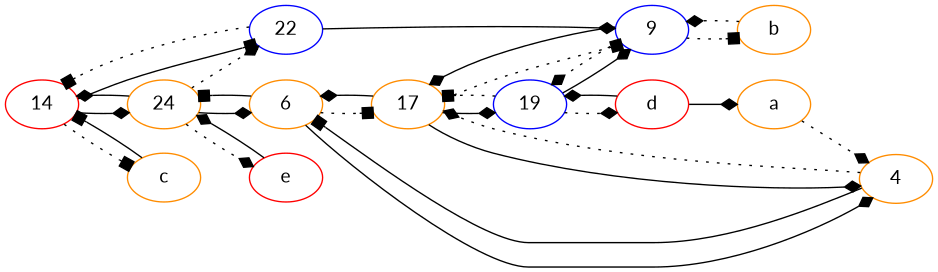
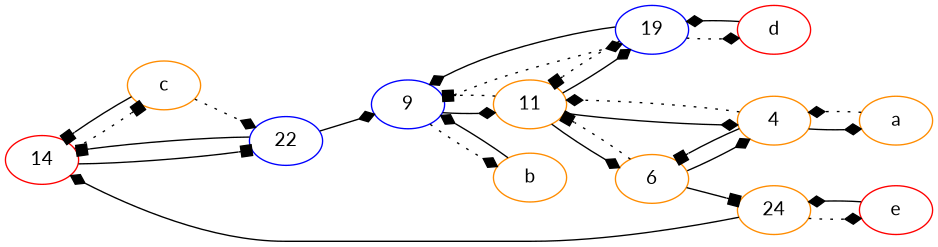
  digraph {
    fontname=Lato
    rankdir=LR
    node [color=darkorange fontname=Lato]
    edge [arrowhead=diamond fontname=Lato style=solid]
    14 [color=red]
    24
    c
    22 [color=blue]
    e [color=red]
    6
    9 [color=blue]
    4
-   11 [label=17]
+   11
    a
    b
    19 [color=blue]
    d [color=red]
-   14 -> 24
    14 -> c [arrowhead=box style=dotted]
    14 -> 22 [arrowhead=box]
    24 -> 14
-   24 -> 22 [style=dotted]
+   c -> 22 [style=dotted]
    24 -> e [style=dotted]
-   24 -> 6
    c -> 14 [arrowhead=box]
-   22 -> 14 [arrowhead=box style=dotted]
+   22 -> 14 [arrowhead=box]
    22 -> 9
    e -> 24
    6 -> 24 [arrowhead=box]
    6 -> 4
    6 -> 11 [arrowhead=box style=dotted]
    9 -> 11
-   9 -> b [arrowhead=box style=dotted]
+   9 -> b [style=dotted]
    9 -> 19 [style=dotted]
    4 -> 6 [arrowhead=box]
    4 -> 11 [style=dotted]
-   d -> a
+   4 -> a
    11 -> 6
    11 -> 9 [arrowhead=box style=dotted]
    11 -> 4
    11 -> 19
    a -> 4 [style=dotted]
-   b -> 9 [style=dotted]
+   b -> 9
    19 -> 9
    19 -> 11 [arrowhead=box style=dotted]
    19 -> d [style=dotted]
    d -> 19
  }
